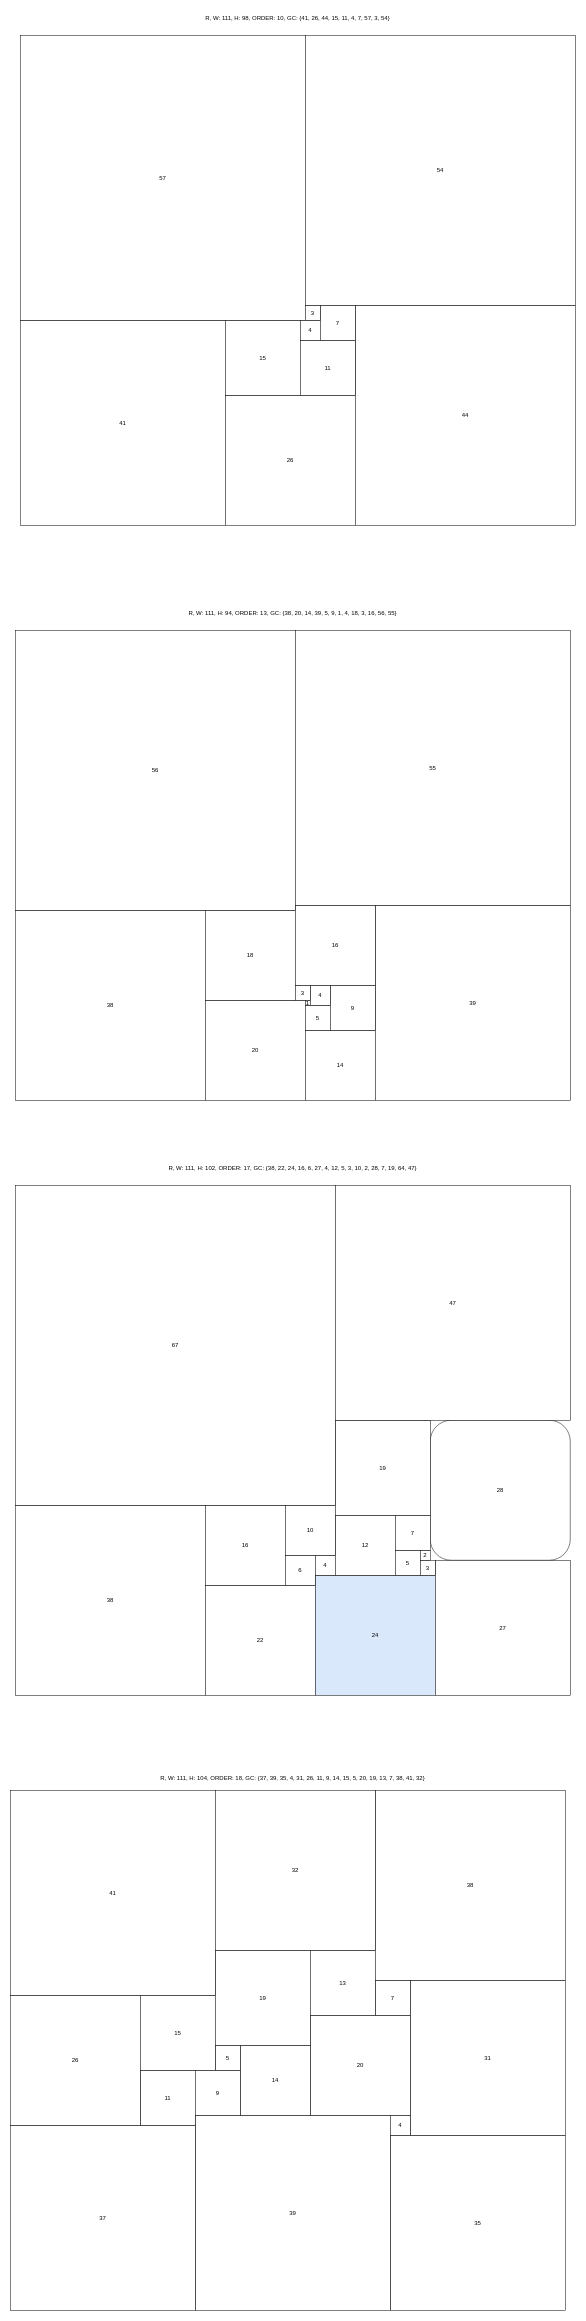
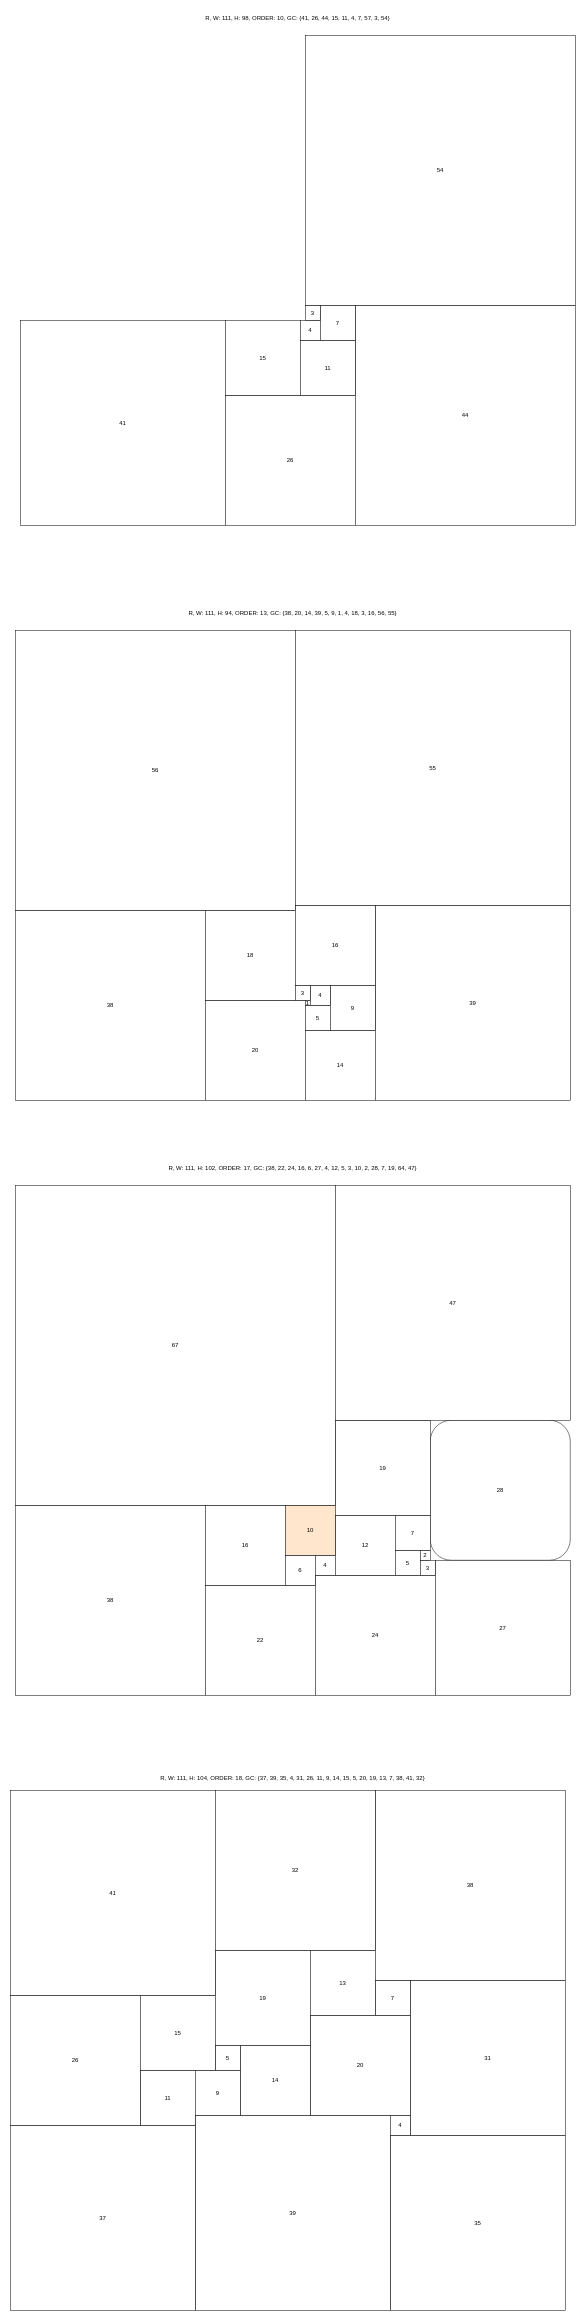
  <mxCell id="0" />
  <mxCell id="1" parent="0" />
  <mxCell id="2" value="R, W: 111, H: 98, ORDER: 10, GC: {41, 26, 44, 15, 11, 4, 7, 57, 3, 54} " style="text;html=1;strokeColor=none;fillColor=none;align=center;verticalAlign=middle;whiteSpace=wrap;rounded=0;flipV=1;" parent="1" vertex="1"><mxGeometry x="40" width="1110" height="30" as="geometry" y="20" /></mxCell>
  <mxCell id="3" value="R, W: 111, H: 94, ORDER: 13, GC: {38, 20, 14, 39, 5, 9, 1, 4, 18, 3, 16, 56, 55} " style="text;html=1;strokeColor=none;fillColor=none;align=center;verticalAlign=middle;whiteSpace=wrap;rounded=0;flipV=1;" parent="1" vertex="1"><mxGeometry x="30" y="1210" width="1110" height="30" as="geometry" /></mxCell>
  <mxCell id="4" value="R, W: 111, H: 102, ORDER: 17, GC: {38, 22, 24, 16, 6, 27, 4, 12, 5, 3, 10, 2, 28, 7, 19, 64, 47} " style="text;html=1;strokeColor=none;fillColor=none;align=center;verticalAlign=middle;whiteSpace=wrap;rounded=0;flipV=1;" parent="1" vertex="1"><mxGeometry x="30" y="2320" width="1110" height="30" as="geometry" /></mxCell>
  <mxCell id="5" value="R, W: 111, H: 104, ORDER: 18, GC: {37, 39, 35, 4, 31, 26, 11, 9, 14, 15, 5, 20, 19, 13, 7, 38, 41, 32} " style="text;html=1;strokeColor=none;fillColor=none;align=center;verticalAlign=middle;whiteSpace=wrap;rounded=0;flipV=1;" parent="1" vertex="1"><mxGeometry x="30" y="3540" width="1110" height="30" as="geometry" /></mxCell>
  <mxCell id="6" value="" style="group;flipH=1;flipV=1;" vertex="1" connectable="0" parent="1"><mxGeometry x="20" y="3580" width="1110" height="1040" as="geometry" /></mxCell>
  <mxCell id="7" value="35" style="rounded=0;whiteSpace=wrap;html=1;" parent="6" vertex="1"><mxGeometry x="760" y="690" width="350" height="350" as="geometry" /></mxCell>
  <mxCell id="8" value="39" style="rounded=0;whiteSpace=wrap;html=1;" parent="6" vertex="1"><mxGeometry x="370" y="650" width="390" height="390" as="geometry" /></mxCell>
  <mxCell id="9" value="31" style="rounded=0;whiteSpace=wrap;html=1;" parent="6" vertex="1"><mxGeometry x="800" y="380" width="310" height="310" as="geometry" /></mxCell>
  <mxCell id="10" value="4" style="rounded=0;whiteSpace=wrap;html=1;" parent="6" vertex="1"><mxGeometry x="760" y="650" width="40" height="40" as="geometry" /></mxCell>
  <mxCell id="11" value="37" style="rounded=0;whiteSpace=wrap;html=1;" parent="6" vertex="1"><mxGeometry y="670" width="370" height="370" as="geometry" /></mxCell>
  <mxCell id="12" value="11" style="rounded=0;whiteSpace=wrap;html=1;" parent="6" vertex="1"><mxGeometry x="260" y="560" width="110" height="110" as="geometry" /></mxCell>
  <mxCell id="13" value="26" style="rounded=0;whiteSpace=wrap;html=1;" parent="6" vertex="1"><mxGeometry y="410" width="260" height="260" as="geometry" /></mxCell>
  <mxCell id="14" value="20" style="rounded=0;whiteSpace=wrap;html=1;" parent="6" vertex="1"><mxGeometry x="600" y="450" width="200" height="200" as="geometry" /></mxCell>
  <mxCell id="15" value="14" style="rounded=0;whiteSpace=wrap;html=1;" parent="6" vertex="1"><mxGeometry x="460" y="510" width="140" height="140" as="geometry" /></mxCell>
  <mxCell id="16" value="9" style="rounded=0;whiteSpace=wrap;html=1;" parent="6" vertex="1"><mxGeometry x="370" y="560" width="90" height="90" as="geometry" /></mxCell>
  <mxCell id="17" value="5" style="rounded=0;whiteSpace=wrap;html=1;" parent="6" vertex="1"><mxGeometry x="410" y="510" width="50" height="50" as="geometry" /></mxCell>
  <mxCell id="18" value="15" style="rounded=0;whiteSpace=wrap;html=1;" parent="6" vertex="1"><mxGeometry x="260" y="410" width="150" height="150" as="geometry" /></mxCell>
  <mxCell id="19" value="19" style="rounded=0;whiteSpace=wrap;html=1;" parent="6" vertex="1"><mxGeometry x="410" y="320" width="190" height="190" as="geometry" /></mxCell>
  <mxCell id="20" value="7" style="rounded=0;whiteSpace=wrap;html=1;" parent="6" vertex="1"><mxGeometry x="730" y="380" width="70" height="70" as="geometry" /></mxCell>
  <mxCell id="21" value="13" style="rounded=0;whiteSpace=wrap;html=1;" parent="6" vertex="1"><mxGeometry x="600" y="320" width="130" height="130" as="geometry" /></mxCell>
  <mxCell id="22" value="38" style="rounded=0;whiteSpace=wrap;html=1;" parent="6" vertex="1"><mxGeometry x="730" width="380" height="380" as="geometry" /></mxCell>
  <mxCell id="23" value="41" style="rounded=0;whiteSpace=wrap;html=1;" parent="6" vertex="1"><mxGeometry width="410" height="410" as="geometry" /></mxCell>
  <mxCell id="24" value="32" style="rounded=0;whiteSpace=wrap;html=1;" parent="6" vertex="1"><mxGeometry x="410" width="320" height="320" as="geometry" /></mxCell>
  <mxCell id="25" value="" style="group;flipV=1;" vertex="1" connectable="0" parent="1"><mxGeometry x="40" y="70" width="1110" height="980" as="geometry" /></mxCell>
  <mxCell id="26" value="41" style="rounded=0;whiteSpace=wrap;html=1;" parent="25" vertex="1"><mxGeometry y="570" width="410" height="410" as="geometry" /></mxCell>
  <mxCell id="27" value="26" style="rounded=0;whiteSpace=wrap;html=1;" parent="25" vertex="1"><mxGeometry x="410" y="720" width="260" height="260" as="geometry" /></mxCell>
  <mxCell id="28" value="44" style="rounded=0;whiteSpace=wrap;html=1;" parent="25" vertex="1"><mxGeometry x="670" y="540" width="440" height="440" as="geometry" /></mxCell>
  <mxCell id="29" value="15" style="rounded=0;whiteSpace=wrap;html=1;" parent="25" vertex="1"><mxGeometry x="410" y="570" width="150" height="150" as="geometry" /></mxCell>
  <mxCell id="30" value="11" style="rounded=0;whiteSpace=wrap;html=1;" parent="25" vertex="1"><mxGeometry x="560" y="610" width="110" height="110" as="geometry" /></mxCell>
  <mxCell id="31" value="4" style="rounded=0;whiteSpace=wrap;html=1;" parent="25" vertex="1"><mxGeometry x="560" y="570" width="40" height="40" as="geometry" /></mxCell>
  <mxCell id="32" value="7" style="rounded=0;whiteSpace=wrap;html=1;" parent="25" vertex="1"><mxGeometry x="600" y="540" width="70" height="70" as="geometry" /></mxCell>
- <mxCell id="33" value="57" style="rounded=0;whiteSpace=wrap;html=1;" parent="25" vertex="1"><mxGeometry width="570" height="570" as="geometry" /></mxCell>
  <mxCell id="34" value="3" style="rounded=0;whiteSpace=wrap;html=1;" parent="25" vertex="1"><mxGeometry x="570" y="540" width="30" height="30" as="geometry" /></mxCell>
  <mxCell id="35" value="54" style="rounded=0;whiteSpace=wrap;html=1;" parent="25" vertex="1"><mxGeometry x="570" width="540" height="540" as="geometry" /></mxCell>
  <mxCell id="36" value="" style="group;flipV=1;" vertex="1" connectable="0" parent="1"><mxGeometry x="30" y="1260" width="1110" height="940" as="geometry" /></mxCell>
  <mxCell id="37" value="38" style="rounded=0;whiteSpace=wrap;html=1;" parent="36" vertex="1"><mxGeometry y="560" width="380" height="380" as="geometry" /></mxCell>
  <mxCell id="38" value="20" style="rounded=0;whiteSpace=wrap;html=1;" parent="36" vertex="1"><mxGeometry x="380" y="740" width="200" height="200" as="geometry" /></mxCell>
  <mxCell id="39" value="14" style="rounded=0;whiteSpace=wrap;html=1;" parent="36" vertex="1"><mxGeometry x="580" y="800" width="140" height="140" as="geometry" /></mxCell>
  <mxCell id="40" value="39" style="rounded=0;whiteSpace=wrap;html=1;" parent="36" vertex="1"><mxGeometry x="720" y="550" width="390" height="390" as="geometry" /></mxCell>
  <mxCell id="41" value="5" style="rounded=0;whiteSpace=wrap;html=1;" parent="36" vertex="1"><mxGeometry x="580" y="750" width="50" height="50" as="geometry" /></mxCell>
  <mxCell id="42" value="9" style="rounded=0;whiteSpace=wrap;html=1;" parent="36" vertex="1"><mxGeometry x="630" y="710" width="90" height="90" as="geometry" /></mxCell>
  <mxCell id="43" value="1" style="rounded=0;whiteSpace=wrap;html=1;" parent="36" vertex="1"><mxGeometry x="580" y="740" width="10" height="10" as="geometry" /></mxCell>
  <mxCell id="44" value="4" style="rounded=0;whiteSpace=wrap;html=1;" parent="36" vertex="1"><mxGeometry x="590" y="710" width="40" height="40" as="geometry" /></mxCell>
  <mxCell id="45" value="18" style="rounded=0;whiteSpace=wrap;html=1;" parent="36" vertex="1"><mxGeometry x="380" y="560" width="180" height="180" as="geometry" /></mxCell>
  <mxCell id="46" value="3" style="rounded=0;whiteSpace=wrap;html=1;" parent="36" vertex="1"><mxGeometry x="560" y="710" width="30" height="30" as="geometry" /></mxCell>
  <mxCell id="47" value="16" style="rounded=0;whiteSpace=wrap;html=1;" parent="36" vertex="1"><mxGeometry x="560" y="550" width="160" height="160" as="geometry" /></mxCell>
  <mxCell id="48" value="56" style="rounded=0;whiteSpace=wrap;html=1;" parent="36" vertex="1"><mxGeometry width="560" height="560" as="geometry" /></mxCell>
  <mxCell id="49" value="55" style="rounded=0;whiteSpace=wrap;html=1;" parent="36" vertex="1"><mxGeometry x="560" width="550" height="550" as="geometry" /></mxCell>
  <mxCell id="50" value="" style="group;flipV=1;" vertex="1" connectable="0" parent="1"><mxGeometry x="30" y="2370" width="1110" height="1020" as="geometry" /></mxCell>
  <mxCell id="51" value="38" style="rounded=0;whiteSpace=wrap;html=1;" parent="50" vertex="1"><mxGeometry y="640" width="380" height="380" as="geometry" /></mxCell>
  <mxCell id="52" value="22" style="rounded=0;whiteSpace=wrap;html=1;" parent="50" vertex="1"><mxGeometry x="380" y="800" width="220" height="220" as="geometry" /></mxCell>
- <mxCell id="53" value="24" style="rounded=0;whiteSpace=wrap;html=1;fillColor=#dae8fc;" parent="50" vertex="1"><mxGeometry x="600" y="780" width="240" height="240" as="geometry" /></mxCell>
+ <mxCell id="53" value="24" style="rounded=0;whiteSpace=wrap;html=1;" parent="50" vertex="1"><mxGeometry x="600" y="780" width="240" height="240" as="geometry" /></mxCell>
  <mxCell id="54" value="16" style="rounded=0;whiteSpace=wrap;html=1;" parent="50" vertex="1"><mxGeometry x="380" y="640" width="160" height="160" as="geometry" /></mxCell>
  <mxCell id="55" value="6" style="rounded=0;whiteSpace=wrap;html=1;" parent="50" vertex="1"><mxGeometry x="540" y="740" width="60" height="60" as="geometry" /></mxCell>
  <mxCell id="56" value="27" style="rounded=0;whiteSpace=wrap;html=1;" parent="50" vertex="1"><mxGeometry x="840" y="750" width="270" height="270" as="geometry" /></mxCell>
  <mxCell id="57" value="4" style="rounded=0;whiteSpace=wrap;html=1;" parent="50" vertex="1"><mxGeometry x="600" y="740" width="40" height="40" as="geometry" /></mxCell>
  <mxCell id="58" value="12" style="rounded=0;whiteSpace=wrap;html=1;" parent="50" vertex="1"><mxGeometry x="640" y="660" width="120" height="120" as="geometry" /></mxCell>
  <mxCell id="59" value="5" style="rounded=0;whiteSpace=wrap;html=1;" parent="50" vertex="1"><mxGeometry x="760" y="730" width="50" height="50" as="geometry" /></mxCell>
  <mxCell id="60" value="3" style="rounded=0;whiteSpace=wrap;html=1;" parent="50" vertex="1"><mxGeometry x="810" y="750" width="30" height="30" as="geometry" /></mxCell>
- <mxCell id="61" value="10" style="rounded=0;whiteSpace=wrap;html=1;" parent="50" vertex="1"><mxGeometry x="540" y="640" width="100" height="100" as="geometry" /></mxCell>
+ <mxCell id="61" value="10" style="rounded=0;whiteSpace=wrap;html=1;fillColor=#ffe6cc;" parent="50" vertex="1"><mxGeometry x="540" y="640" width="100" height="100" as="geometry" /></mxCell>
  <mxCell id="62" value="2" style="rounded=0;whiteSpace=wrap;html=1;" parent="50" vertex="1"><mxGeometry x="810" y="730" width="20" height="20" as="geometry" /></mxCell>
  <mxCell id="63" value="28" style="whiteSpace=wrap;html=1;rounded=1;" parent="50" vertex="1"><mxGeometry x="830" y="470" width="280" height="280" as="geometry" /></mxCell>
  <mxCell id="64" value="7" style="rounded=0;whiteSpace=wrap;html=1;" parent="50" vertex="1"><mxGeometry x="760" y="660" width="70" height="70" as="geometry" /></mxCell>
  <mxCell id="65" value="19" style="rounded=0;whiteSpace=wrap;html=1;" parent="50" vertex="1"><mxGeometry x="640" y="470" width="190" height="190" as="geometry" /></mxCell>
  <mxCell id="66" value="67" style="rounded=0;whiteSpace=wrap;html=1;" parent="50" vertex="1"><mxGeometry width="640" height="640" as="geometry" /></mxCell>
  <mxCell id="67" value="47" style="rounded=0;whiteSpace=wrap;html=1;" parent="50" vertex="1"><mxGeometry x="640" width="470" height="470" as="geometry" /></mxCell>
